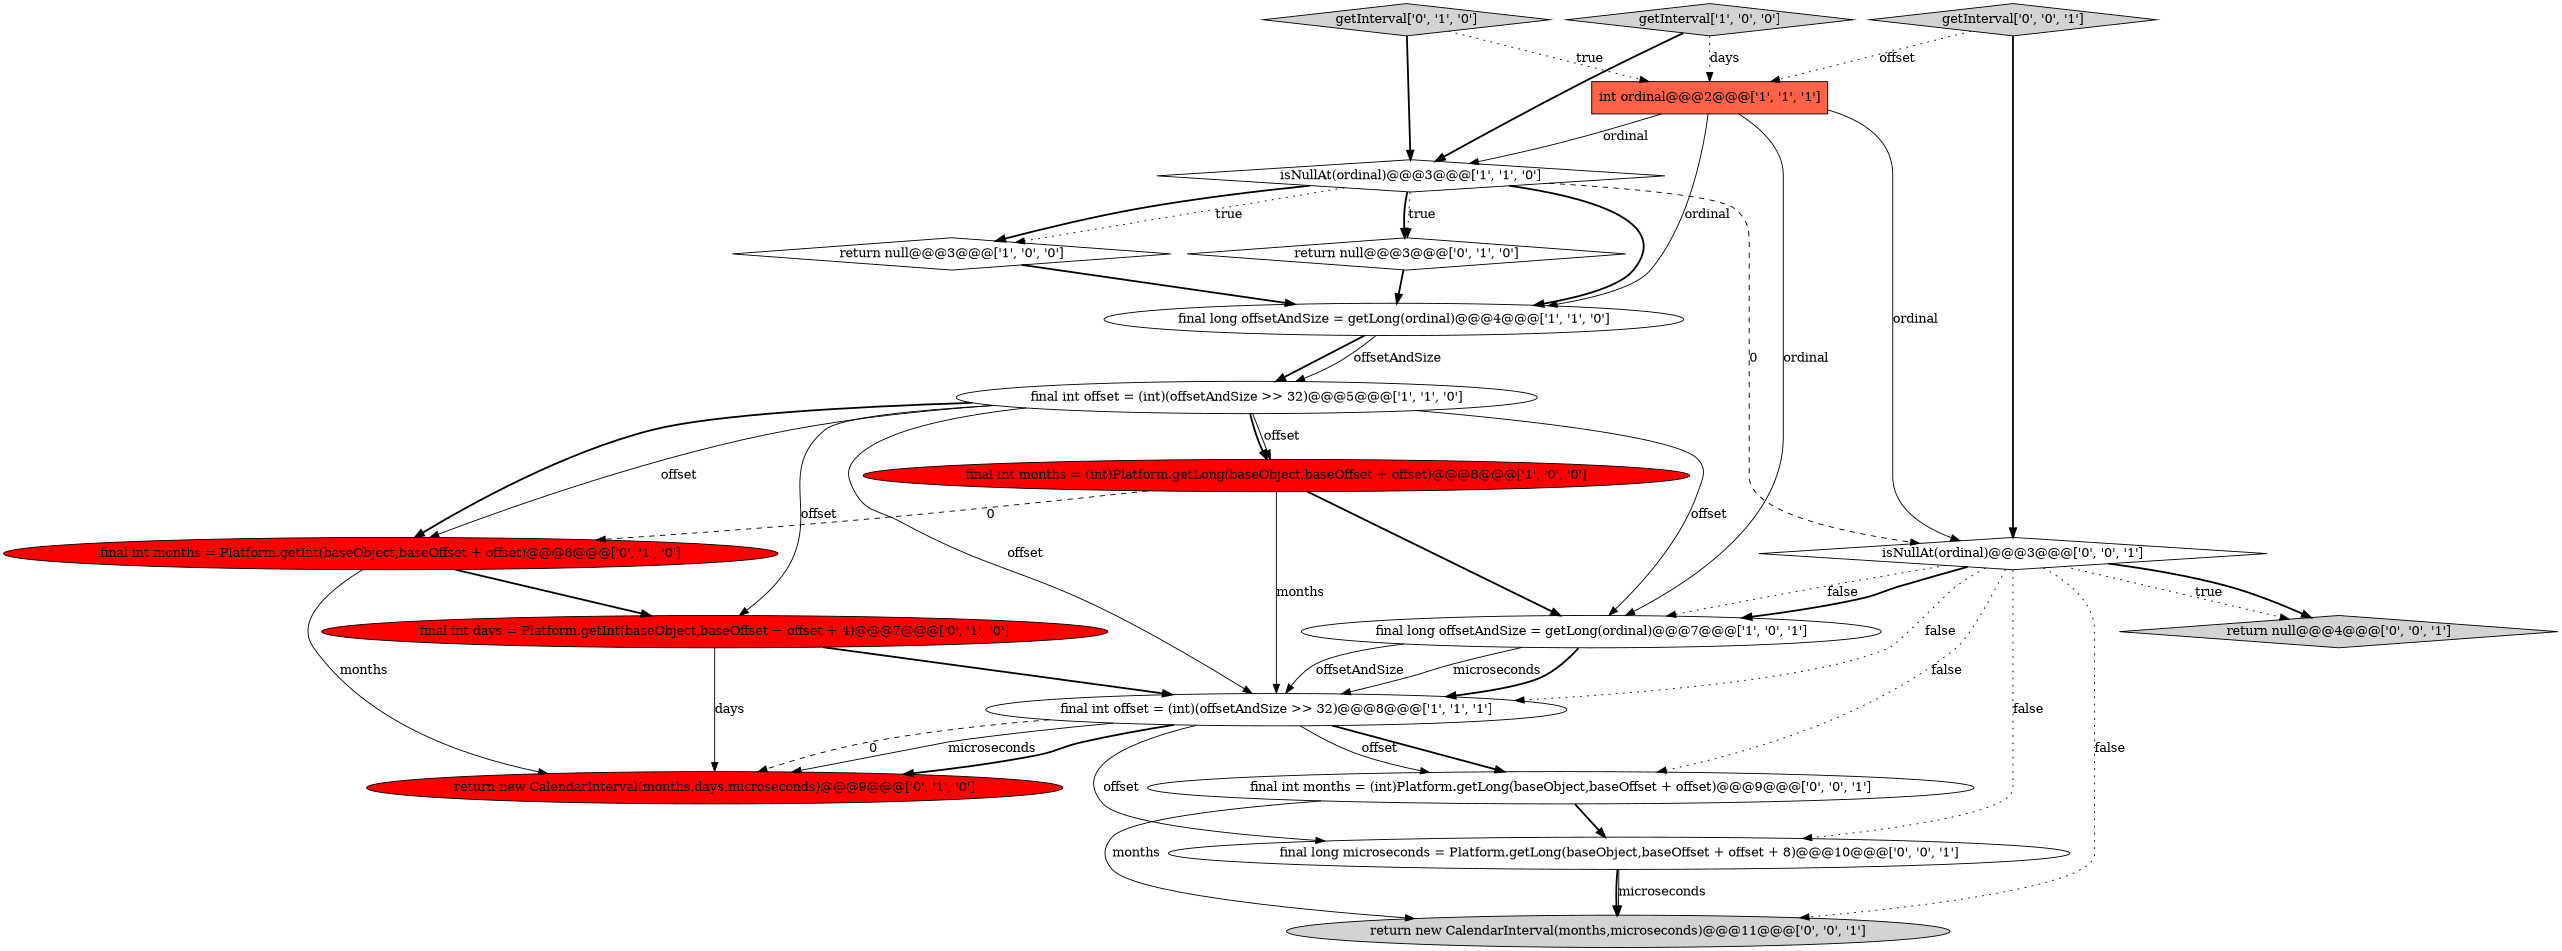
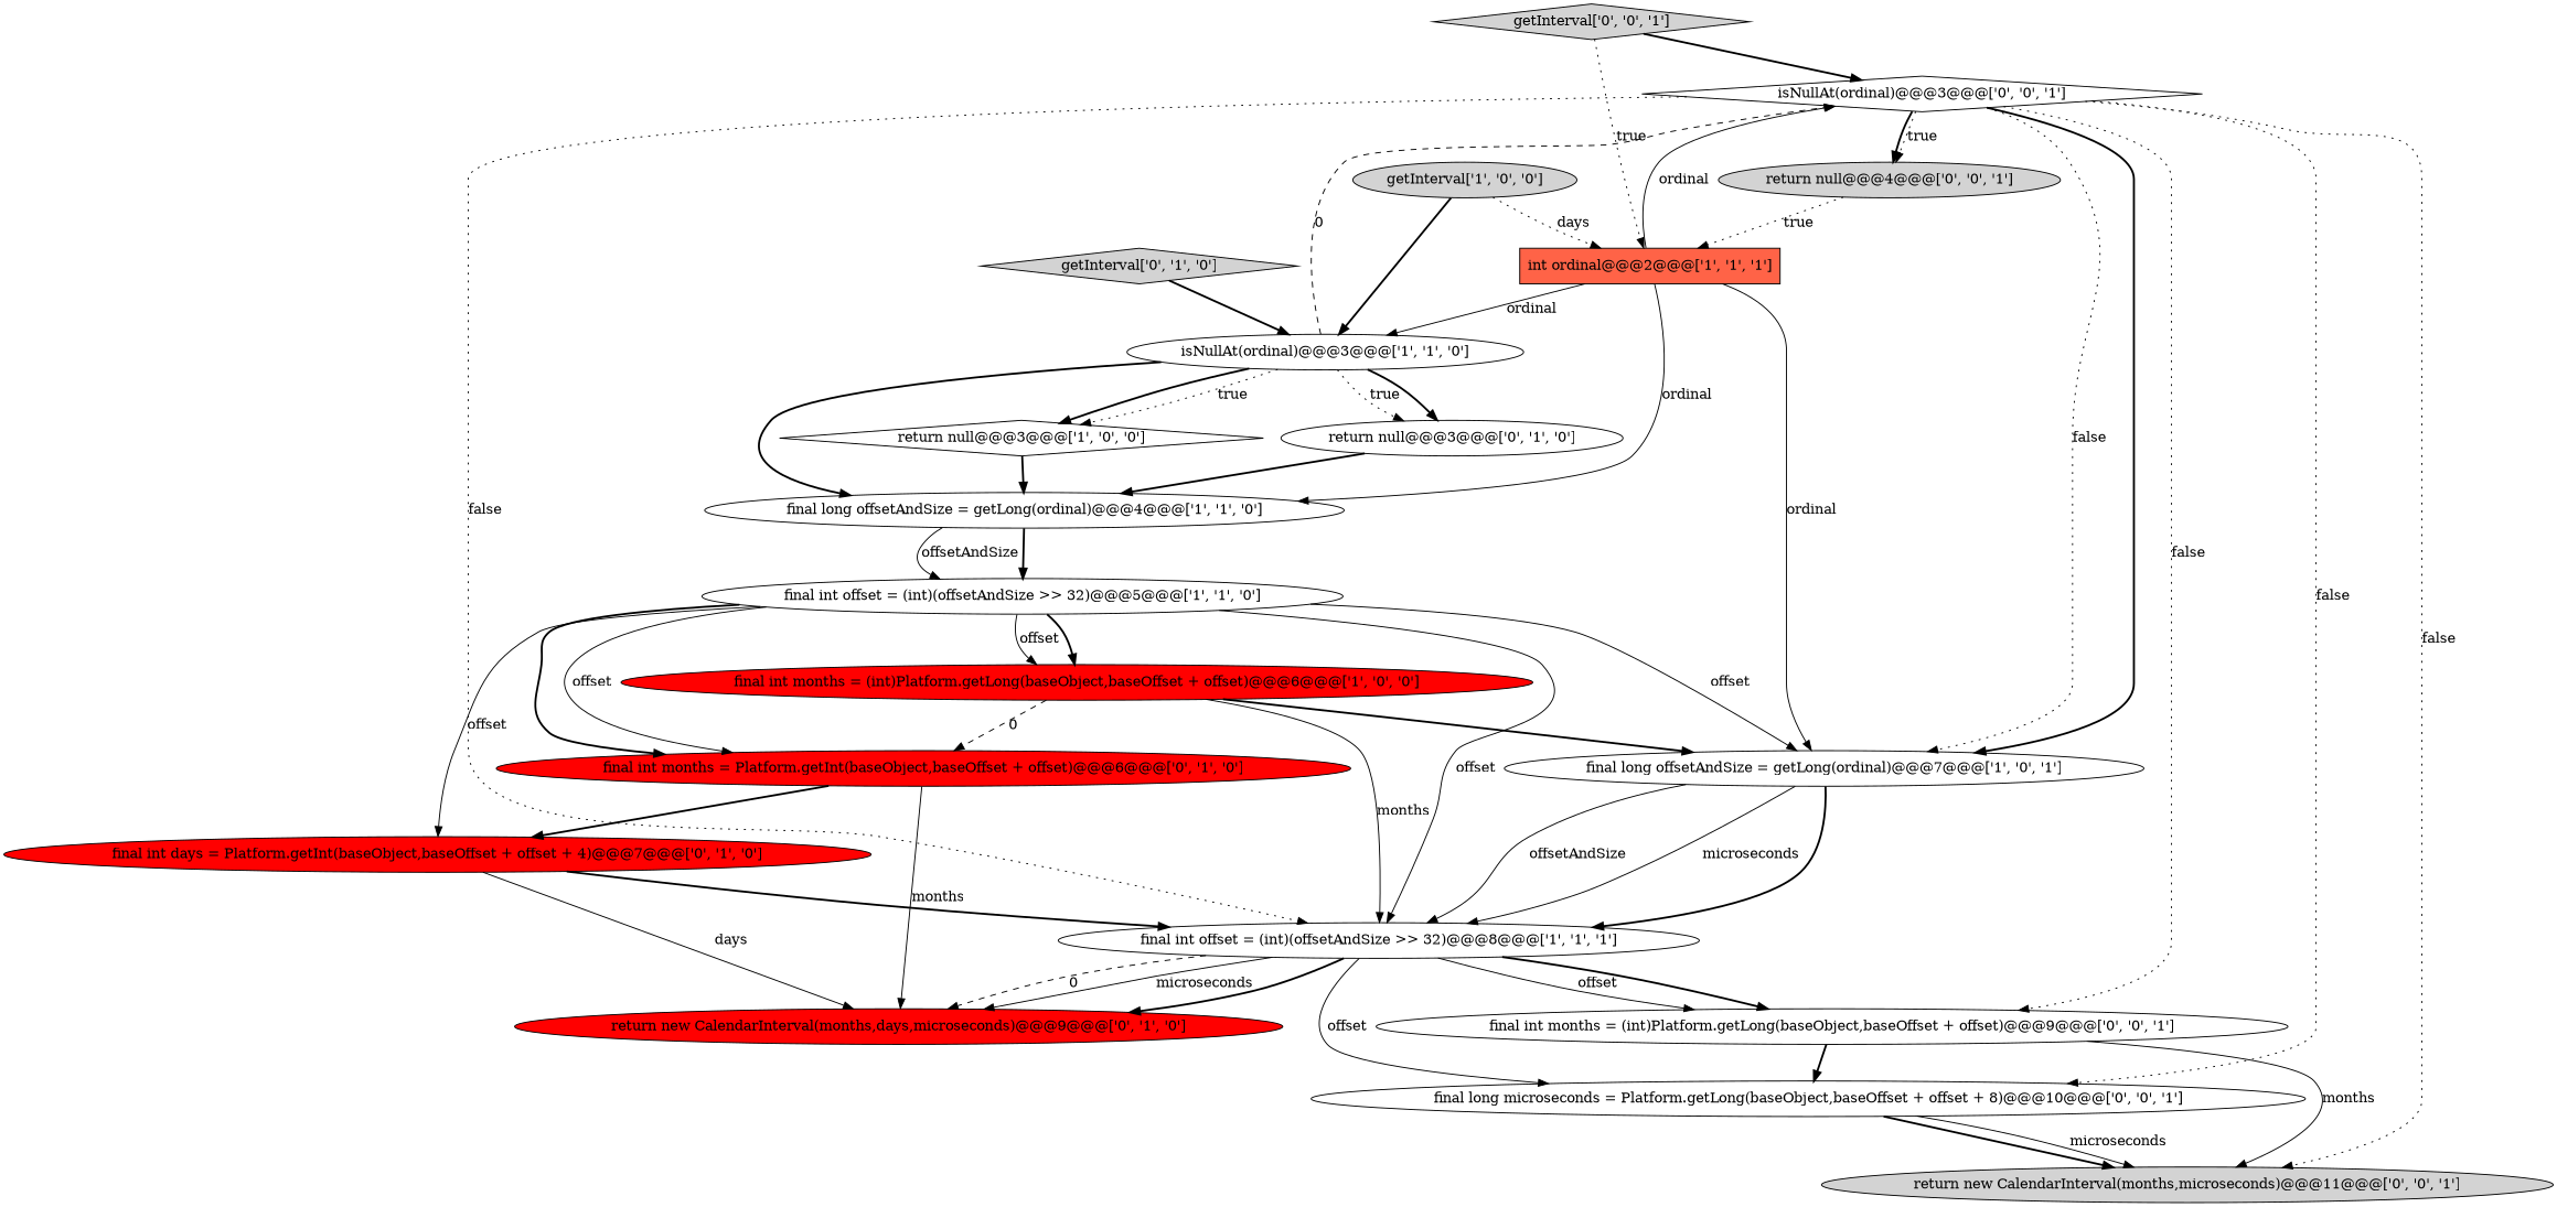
  digraph {
    node [fillcolor=white shape=ellipse style=filled]
    edge [style=bold]
    n1 [fillcolor=red label="final int months = Platform.getInt(baseObject,baseOffset + offset)@@@6@@@['0', '1', '0']"]
    n2 [fillcolor=red label="final int days = Platform.getInt(baseObject,baseOffset + offset + 4)@@@7@@@['0', '1', '0']"]
    n3 [fillcolor=red label="return new CalendarInterval(months,days,microseconds)@@@9@@@['0', '1', '0']"]
    n4 [label="final int offset = (int)(offsetAndSize >> 32)@@@8@@@['1', '1', '1']"]
    n5 [fillcolor=lightgray label="return new CalendarInterval(months,microseconds)@@@11@@@['0', '0', '1']"]
    n6 [label="final long microseconds = Platform.getLong(baseObject,baseOffset + offset + 8)@@@10@@@['0', '0', '1']"]
    n7 [label="final int months = (int)Platform.getLong(baseObject,baseOffset + offset)@@@9@@@['0', '0', '1']"]
    n8 [label="final long offsetAndSize = getLong(ordinal)@@@7@@@['1', '0', '1']"]
    n9 [label="isNullAt(ordinal)@@@3@@@['0', '0', '1']" shape=diamond]
-   n10 [fillcolor=lightgray label="return null@@@4@@@['0', '0', '1']" shape=diamond]
+   n10 [fillcolor=lightgray label="return null@@@4@@@['0', '0', '1']"]
    n11 [fillcolor=lightgray label="getInterval['0', '0', '1']" shape=diamond]
    n12 [fillcolor=tomato label="int ordinal@@@2@@@['1', '1', '1']" shape=box]
    n13 [label="final long offsetAndSize = getLong(ordinal)@@@4@@@['1', '1', '0']"]
-   n14 [label="isNullAt(ordinal)@@@3@@@['1', '1', '0']" shape=diamond]
+   n14 [label="isNullAt(ordinal)@@@3@@@['1', '1', '0']"]
    n15 [fillcolor=red label="final int months = (int)Platform.getLong(baseObject,baseOffset + offset)@@@6@@@['1', '0', '0']"]
    n16 [label="return null@@@3@@@['1', '0', '0']" shape=diamond]
    n17 [label="final int offset = (int)(offsetAndSize >> 32)@@@5@@@['1', '1', '0']"]
-   n18 [label="return null@@@3@@@['0', '1', '0']" shape=diamond]
+   n18 [label="return null@@@3@@@['0', '1', '0']"]
    n19 [fillcolor=lightgray label="getInterval['0', '1', '0']" shape=diamond]
-   n20 [fillcolor=lightgray label="getInterval['1', '0', '0']" shape=diamond]
+   n20 [fillcolor=lightgray label="getInterval['1', '0', '0']"]
    n1 -> n2
    n1 -> n3 [label=months style=solid]
    n2 -> n3 [label=days style=solid]
    n2 -> n4
    n4 -> n3 [label=0 style=dashed]
    n4 -> n3 [label=microseconds style=solid]
    n4 -> n3
    n4 -> n6 [label=offset style=solid]
    n4 -> n7
    n4 -> n7 [label=offset style=solid]
    n6 -> n5
    n6 -> n5 [label=microseconds style=solid]
    n7 -> n5 [label=months style=solid]
    n7 -> n6
    n8 -> n4 [label=microseconds style=solid]
    n8 -> n4
    n8 -> n4 [label=offsetAndSize style=solid]
    n9 -> n4 [label=false style=dotted]
    n9 -> n5 [label=false style=dotted]
    n9 -> n6 [label=false style=dotted]
    n9 -> n7 [label=false style=dotted]
    n9 -> n8 [label=false style=dotted]
    n9 -> n8
    n9 -> n10 [label=true style=dotted]
    n9 -> n10
    n11 -> n9
-   n11 -> n12 [label=offset style=dotted]
+   n11 -> n12 [label=true style=dotted]
    n12 -> n8 [label=ordinal style=solid]
    n12 -> n9 [label=ordinal style=solid]
    n12 -> n13 [label=ordinal style=solid]
    n12 -> n14 [label=ordinal style=solid]
    n13 -> n17
    n13 -> n17 [label=offsetAndSize style=solid]
    n14 -> n9 [label=0 style=dashed]
    n14 -> n13
    n14 -> n16 [label=true style=dotted]
    n14 -> n16
    n14 -> n18 [label=true style=dotted]
    n14 -> n18
    n15 -> n1 [label=0 style=dashed]
    n15 -> n4 [label=months style=solid]
    n15 -> n8
    n16 -> n13
    n17 -> n1
    n17 -> n1 [label=offset style=solid]
    n17 -> n2 [label=offset style=solid]
    n17 -> n4 [label=offset style=solid]
    n17 -> n8 [label=offset style=solid]
    n17 -> n15
    n17 -> n15 [label=offset style=solid]
    n18 -> n13
-   n19 -> n12 [label=true style=dotted]
+   n10 -> n12 [label=true style=dotted]
    n19 -> n14
    n20 -> n12 [label=days style=dotted]
    n20 -> n14
  }
